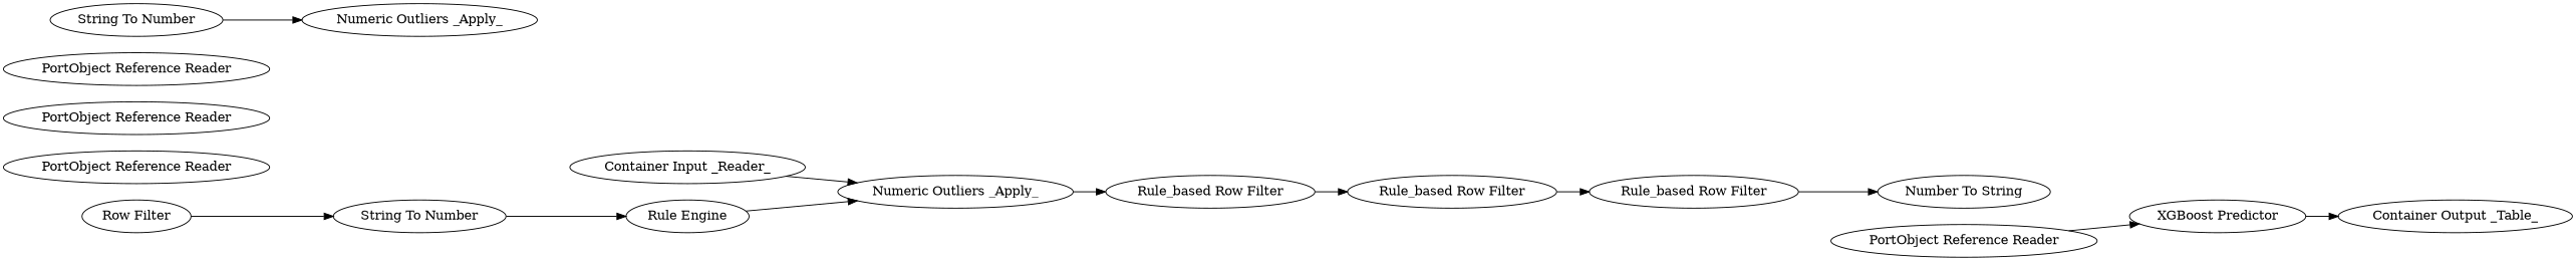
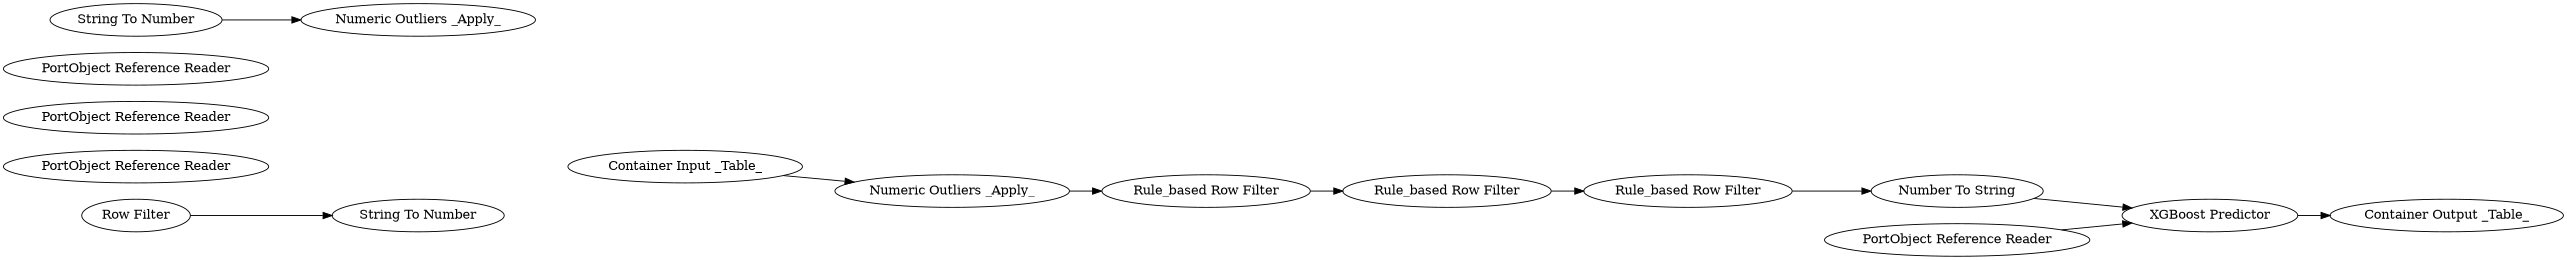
  digraph {
    rankdir=LR
-   n1 [label="Container Input _Reader_"]
+   n1 [label="Container Input _Table_"]
    n2 [label="Numeric Outliers _Apply_"]
    n3 [label="Rule_based Row Filter"]
    n4 [label="Container Output _Table_"]
    n5 [label="PortObject Reference Reader"]
    n6 [label="XGBoost Predictor"]
    n7 [label="PortObject Reference Reader"]
    n8 [label="PortObject Reference Reader"]
    n9 [label="PortObject Reference Reader"]
    n10 [label="Rule_based Row Filter"]
    n11 [label="Rule_based Row Filter"]
-   n12 [label="Rule Engine"]
    n13 [label="String To Number"]
    n14 [label="String To Number"]
    n15 [label="Numeric Outliers _Apply_"]
    n16 [label="Row Filter"]
    n17 [label="Number To String"]
    n1 -> n2
    n2 -> n3
    n3 -> n10
    n5 -> n6
    n6 -> n4
    n10 -> n11
    n11 -> n17
-   n12 -> n2
-   n13 -> n12
    n14 -> n15
    n16 -> n13
+   n17 -> n6
  }
